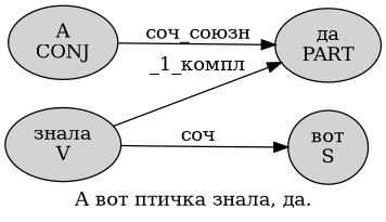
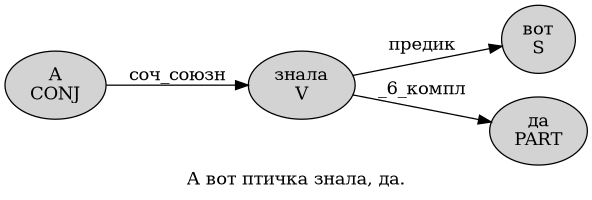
  digraph {
    label="А вот птичка знала, да."
    rankdir=LR
    node [fillcolor=lightgray penwidth=1 shape=ellipse style=filled]
    n1 [label="А\nCONJ"]
    n2 [label="знала\nV"]
    n3 [label="вот\nS"]
    n4 [label="да\nPART"]
-   n1 -> n4 [label="соч_союзн"]
-   n2 -> n3 [label="соч"]
-   n2 -> n4 [label="_1_компл"]
+   n1 -> n2 [label="соч_союзн"]
+   n2 -> n3 [label="предик"]
+   n2 -> n4 [label="_6_компл"]
  }
